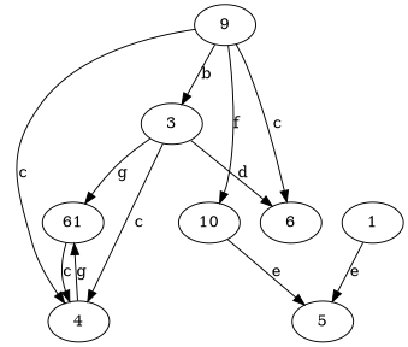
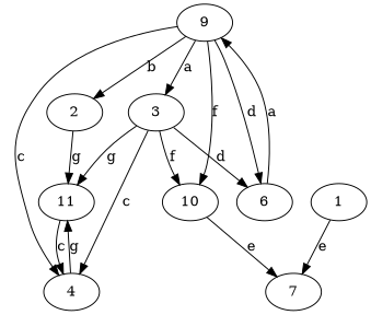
  strict digraph {
    fontname="DejaVu Serif"
    node [fontname="DejaVu Serif"]
    edge [fontname="DejaVu Serif"]
    n1 [label=9]
+   2
    3
    4
    6
    10
-   11 [label=61]
-   7 [label=5]
+   11
+   7
    1
-   n1 -> 3 [label=b]
+   n1 -> 2 [label=b]
+   n1 -> 3 [label=a]
    n1 -> 4 [label=c]
-   n1 -> 6 [label=c]
+   n1 -> 6 [label=d]
    n1 -> 10 [label=f]
+   2 -> 11 [label=g]
    3 -> 4 [label=c]
    3 -> 6 [label=d]
+   3 -> 10 [label=f]
    3 -> 11 [label=g]
    4 -> 11 [label=g]
+   6 -> n1 [label=a]
    10 -> 7 [label=e]
    11 -> 4 [label=c]
    1 -> 7 [label=e]
  }
